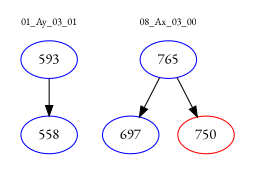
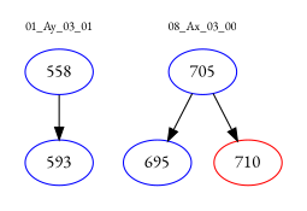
  digraph {
    fontname="EB Garamond"
    node [color=blue fontname="EB Garamond"]
    edge [color=black fontname="EB Garamond"]
    n1 [label=558]
    n2 [label=593]
-   n3 [label=765]
-   n4 [label=697]
-   n5 [color=red label=750]
+   n3 [label=705]
+   n4 [label=695]
+   n5 [color=red label=710]
    subgraph cluster_1 {
      color=white
      fontsize=10
      label="01_Ay_03_01"
      n1
      n2
    }
    subgraph cluster_2 {
      color=white
      fontsize=10
      label="08_Ax_03_00"
      n3
      n4
      n5
    }
-   n2 -> n1
+   n1 -> n2
    n3 -> n4
    n3 -> n5
  }
